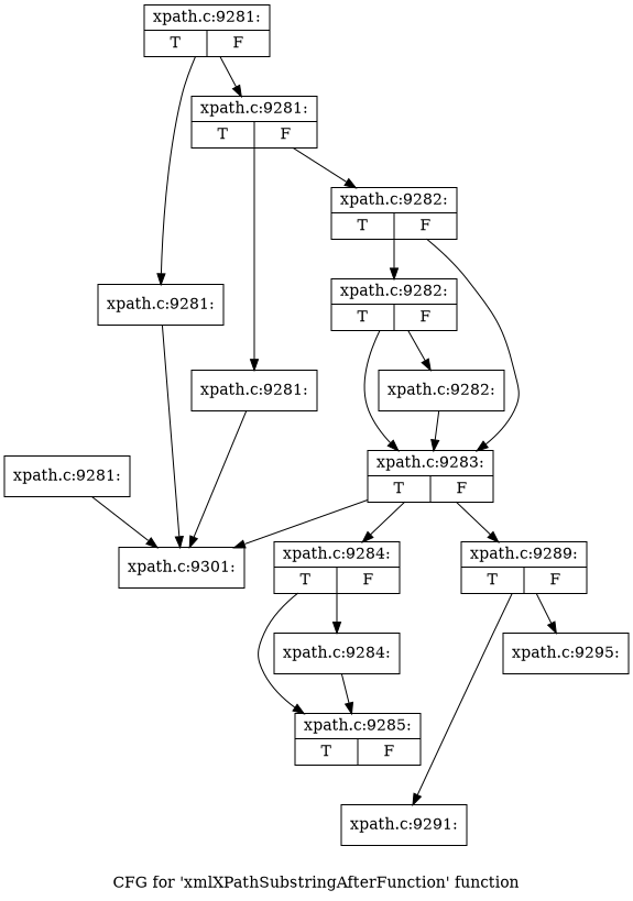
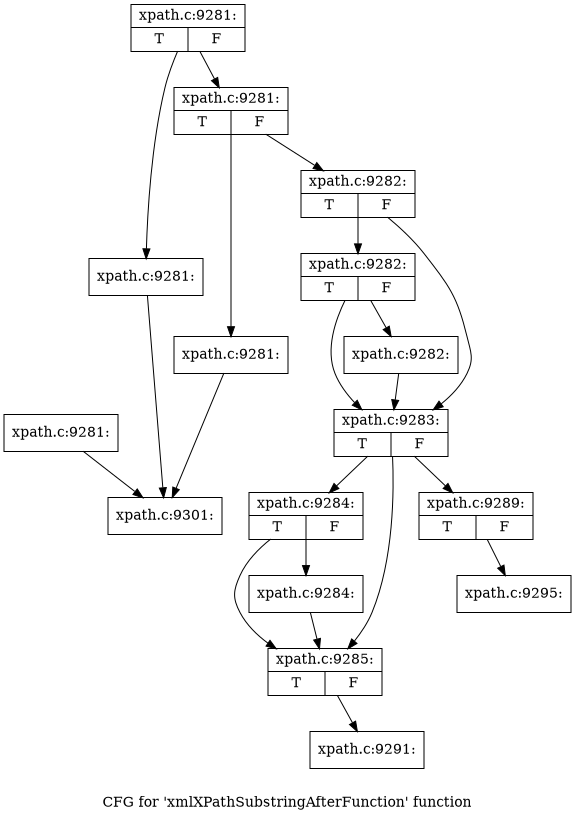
  digraph {
    label="CFG for 'xmlXPathSubstringAfterFunction' function"
    node [shape=record]
    n1 [label="{xpath.c:9281:}"]
    n2 [label="{xpath.c:9301:}"]
    n3 [label="{xpath.c:9281:|{<s0>T|<s1>F}}"]
    n4 [label="{xpath.c:9281:}"]
    n5 [label="{xpath.c:9281:|{<s0>T|<s1>F}}"]
    n6 [label="{xpath.c:9281:}"]
    n7 [label="{xpath.c:9282:|{<s0>T|<s1>F}}"]
    n8 [label="{xpath.c:9282:|{<s0>T|<s1>F}}"]
    n9 [label="{xpath.c:9283:|{<s0>T|<s1>F}}"]
    n10 [label="{xpath.c:9282:}"]
    n11 [label="{xpath.c:9284:|{<s0>T|<s1>F}}"]
    n12 [label="{xpath.c:9285:|{<s0>T|<s1>F}}"]
    n13 [label="{xpath.c:9289:|{<s0>T|<s1>F}}"]
    n14 [label="{xpath.c:9284:}"]
    n15 [label="{xpath.c:9291:}"]
    n16 [label="{xpath.c:9295:}"]
    n1 -> n2
    n3 -> n4
    n3 -> n5
    n4 -> n2
    n5 -> n6
    n5 -> n7
    n6 -> n2
    n7 -> n8
    n7 -> n9
    n8 -> n9
    n8 -> n10
    n9 -> n11
-   n9 -> n2
+   n9 -> n12
    n9 -> n13
    n10 -> n9
    n11 -> n12
    n11 -> n14
-   n13 -> n15
+   n12 -> n15
    n13 -> n16
    n14 -> n12
  }
